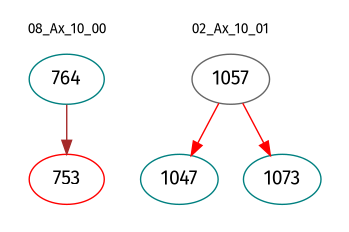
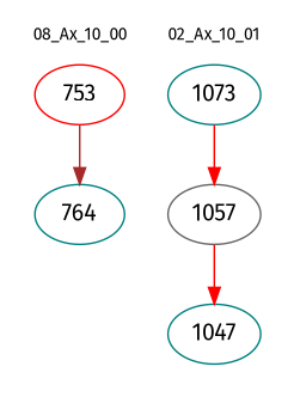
  digraph {
    fontname="Fira Sans"
    node [color=teal fontname="Fira Sans"]
    edge [color=red fontname="Fira Sans"]
    n1 [label=764]
    n2 [color=red label=753]
    n3 [label=1047]
    n4 [color=gray40 label=1057]
    n5 [label=1073]
    subgraph cluster_1 {
      color=white
      fontsize=10
      label="08_Ax_10_00"
      n1
      n2
    }
    subgraph cluster_2 {
      color=white
      fontsize=10
      label="02_Ax_10_01"
      n3
      n4
      n5
    }
-   n1 -> n2 [color=brown]
+   n2 -> n1 [color=brown]
    n4 -> n3
-   n4 -> n5
+   n5 -> n4
  }
